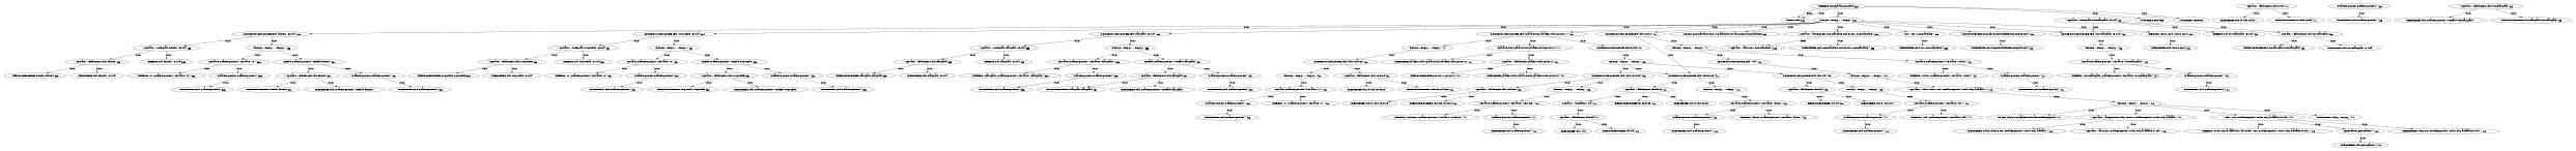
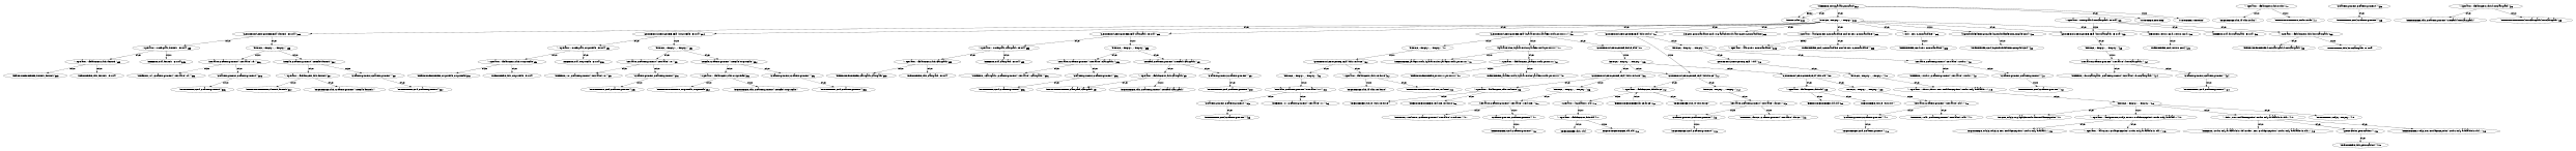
  digraph {
    n1 [label=<(METHOD,setupJavahCommand)<SUB>382</SUB>>]
    n2 [label=<(PARAM,this)<SUB>382</SUB>>]
    n3 [label=<(BLOCK,&lt;empty&gt;,&lt;empty&gt;)<SUB>382</SUB>>]
    n4 [label=<(MODIFIER,PRIVATE)>]
    n5 [label=<(MODIFIER,VIRTUAL)>]
    n6 [label=<(LOCAL,Commandline cmd: org.apache.tools.ant.types.Commandline)<SUB>383</SUB>>]
    n7 [label=<(&lt;operator&gt;.assignment,Commandline cmd = new Commandline())<SUB>383</SUB>>]
    n8 [label=<(&lt;init&gt;,new Commandline())<SUB>383</SUB>>]
    n9 [label=<(CONTROL_STRUCTURE,IF,if (destDir != null))<SUB>385</SUB>>]
    n10 [label=<(CONTROL_STRUCTURE,IF,if (outputFile != null))<SUB>394</SUB>>]
    n11 [label=<(CONTROL_STRUCTURE,IF,if (classpath != null))<SUB>395</SUB>>]
    n12 [label=<(CONTROL_STRUCTURE,IF,if (isJavaVersion(JavaEnvUtils.JAVA_1_1)))<SUB>401</SUB>>]
    n13 [label=<(CONTROL_STRUCTURE,IF,if (this.stubs))<SUB>417</SUB>>]
    n14 [label=<(CONTROL_STRUCTURE,IF,if (bootclasspath != null))<SUB>423</SUB>>]
    n15 [label=<(logAndAddFilesToCompile,logAndAddFilesToCompile(cmd))<SUB>428</SUB>>]
    n16 [label=<(RETURN,return cmd;,return cmd;)<SUB>429</SUB>>]
    n17 [label=<(IDENTIFIER,cmd,Commandline cmd = new Commandline())<SUB>383</SUB>>]
    n18 [label=<(&lt;operator&gt;.alloc,new Commandline())<SUB>383</SUB>>]
    n19 [label=<(IDENTIFIER,cmd,new Commandline())<SUB>383</SUB>>]
    n20 [label=<(&lt;operator&gt;.notEquals,destDir != null)<SUB>385</SUB>>]
    n21 [label=<(BLOCK,&lt;empty&gt;,&lt;empty&gt;)<SUB>385</SUB>>]
    n22 [label=<(&lt;operator&gt;.notEquals,outputFile != null)<SUB>390</SUB>>]
    n23 [label=<(BLOCK,&lt;empty&gt;,&lt;empty&gt;)<SUB>390</SUB>>]
    n24 [label=<(&lt;operator&gt;.notEquals,classpath != null)<SUB>395</SUB>>]
    n25 [label=<(BLOCK,&lt;empty&gt;,&lt;empty&gt;)<SUB>395</SUB>>]
    n26 [label=<(isJavaVersion,isJavaVersion(JavaEnvUtils.JAVA_1_1))<SUB>401</SUB>>]
    n27 [label=<(BLOCK,&lt;empty&gt;,&lt;empty&gt;)<SUB>401</SUB>>]
    n28 [label=<(CONTROL_STRUCTURE,ELSE,else)<SUB>405</SUB>>]
    n29 [label=<(CONTROL_STRUCTURE,IF,if (this.force))<SUB>412</SUB>>]
    n30 [label=<(BLOCK,&lt;empty&gt;,&lt;empty&gt;)<SUB>417</SUB>>]
    n31 [label=<(BLOCK,&lt;empty&gt;,&lt;empty&gt;)<SUB>423</SUB>>]
    n32 [label=<(IDENTIFIER,cmd,logAndAddFilesToCompile(cmd))<SUB>428</SUB>>]
    n33 [label=<(IDENTIFIER,cmd,return cmd;)<SUB>429</SUB>>]
    n34 [label=<(&lt;operator&gt;.fieldAccess,this.destDir)<SUB>385</SUB>>]
    n35 [label=<(LITERAL,null,destDir != null)<SUB>385</SUB>>]
    n36 [label=<(setValue,createArgument().setValue(&quot;-d&quot;))<SUB>386</SUB>>]
    n37 [label=<(setFile,createArgument().setFile(destDir))<SUB>387</SUB>>]
    n38 [label=<(IDENTIFIER,this,destDir != null)>]
    n39 [label=<(FIELD_IDENTIFIER,destDir,destDir)<SUB>385</SUB>>]
    n40 [label=<(createArgument,createArgument())<SUB>386</SUB>>]
    n41 [label=<(LITERAL,&quot;-d&quot;,createArgument().setValue(&quot;-d&quot;))<SUB>386</SUB>>]
    n42 [label=<(createArgument,createArgument())<SUB>387</SUB>>]
    n43 [label=<(&lt;operator&gt;.fieldAccess,this.destDir)<SUB>387</SUB>>]
    n44 [label=<(IDENTIFIER,cmd,createArgument())<SUB>386</SUB>>]
    n45 [label=<(IDENTIFIER,cmd,createArgument())<SUB>387</SUB>>]
    n46 [label=<(IDENTIFIER,this,createArgument().setFile(destDir))>]
    n47 [label=<(FIELD_IDENTIFIER,destDir,destDir)<SUB>387</SUB>>]
    n48 [label=<(&lt;operator&gt;.fieldAccess,this.outputFile)<SUB>390</SUB>>]
    n49 [label=<(LITERAL,null,outputFile != null)<SUB>390</SUB>>]
    n50 [label=<(setValue,createArgument().setValue(&quot;-o&quot;))<SUB>391</SUB>>]
    n51 [label=<(setFile,createArgument().setFile(outputFile))<SUB>392</SUB>>]
    n52 [label=<(IDENTIFIER,this,outputFile != null)>]
    n53 [label=<(FIELD_IDENTIFIER,outputFile,outputFile)<SUB>390</SUB>>]
    n54 [label=<(createArgument,createArgument())<SUB>391</SUB>>]
    n55 [label=<(LITERAL,&quot;-o&quot;,createArgument().setValue(&quot;-o&quot;))<SUB>391</SUB>>]
    n56 [label=<(createArgument,createArgument())<SUB>392</SUB>>]
    n57 [label=<(&lt;operator&gt;.fieldAccess,this.outputFile)<SUB>392</SUB>>]
    n58 [label=<(IDENTIFIER,cmd,createArgument())<SUB>391</SUB>>]
    n59 [label=<(IDENTIFIER,cmd,createArgument())<SUB>392</SUB>>]
    n60 [label=<(IDENTIFIER,this,createArgument().setFile(outputFile))>]
    n61 [label=<(FIELD_IDENTIFIER,outputFile,outputFile)<SUB>392</SUB>>]
    n62 [label=<(&lt;operator&gt;.fieldAccess,this.classpath)<SUB>395</SUB>>]
    n63 [label=<(LITERAL,null,classpath != null)<SUB>395</SUB>>]
    n64 [label=<(setValue,createArgument().setValue(&quot;-classpath&quot;))<SUB>396</SUB>>]
    n65 [label=<(setPath,createArgument().setPath(classpath))<SUB>397</SUB>>]
    n66 [label=<(IDENTIFIER,this,classpath != null)>]
    n67 [label=<(FIELD_IDENTIFIER,classpath,classpath)<SUB>395</SUB>>]
    n68 [label=<(createArgument,createArgument())<SUB>396</SUB>>]
    n69 [label=<(LITERAL,&quot;-classpath&quot;,createArgument().setValue(&quot;-classpath&quot;))<SUB>396</SUB>>]
    n70 [label=<(createArgument,createArgument())<SUB>397</SUB>>]
    n71 [label=<(&lt;operator&gt;.fieldAccess,this.classpath)<SUB>397</SUB>>]
    n72 [label=<(IDENTIFIER,cmd,createArgument())<SUB>396</SUB>>]
    n73 [label=<(IDENTIFIER,cmd,createArgument())<SUB>397</SUB>>]
    n74 [label=<(IDENTIFIER,this,createArgument().setPath(classpath))>]
    n75 [label=<(FIELD_IDENTIFIER,classpath,classpath)<SUB>397</SUB>>]
    n76 [label=<(IDENTIFIER,JavaEnvUtils,isJavaVersion(JavaEnvUtils.JAVA_1_1))<SUB>401</SUB>>]
    n77 [label=<(&lt;operator&gt;.fieldAccess,JavaEnvUtils.JAVA_1_1)<SUB>401</SUB>>]
    n78 [label=<(CONTROL_STRUCTURE,IF,if (this.verbose))<SUB>402</SUB>>]
    n79 [label=<(BLOCK,&lt;empty&gt;,&lt;empty&gt;)<SUB>405</SUB>>]
    n80 [label=<(IDENTIFIER,JavaEnvUtils,isJavaVersion(JavaEnvUtils.JAVA_1_1))<SUB>401</SUB>>]
    n81 [label=<(FIELD_IDENTIFIER,JAVA_1_1,JAVA_1_1)<SUB>401</SUB>>]
    n82 [label=<(&lt;operator&gt;.fieldAccess,this.verbose)<SUB>402</SUB>>]
    n83 [label=<(BLOCK,&lt;empty&gt;,&lt;empty&gt;)<SUB>402</SUB>>]
    n84 [label=<(IDENTIFIER,this,if (this.verbose))>]
    n85 [label=<(FIELD_IDENTIFIER,verbose,verbose)<SUB>402</SUB>>]
    n86 [label=<(setValue,createArgument().setValue(&quot;-v&quot;))<SUB>403</SUB>>]
    n87 [label=<(createArgument,createArgument())<SUB>403</SUB>>]
    n88 [label=<(LITERAL,&quot;-v&quot;,createArgument().setValue(&quot;-v&quot;))<SUB>403</SUB>>]
    n89 [label=<(IDENTIFIER,cmd,createArgument())<SUB>403</SUB>>]
    n90 [label=<(CONTROL_STRUCTURE,IF,if (this.verbose))<SUB>406</SUB>>]
    n91 [label=<(CONTROL_STRUCTURE,IF,if (this.old))<SUB>409</SUB>>]
    n92 [label=<(&lt;operator&gt;.fieldAccess,this.verbose)<SUB>406</SUB>>]
    n93 [label=<(BLOCK,&lt;empty&gt;,&lt;empty&gt;)<SUB>406</SUB>>]
    n94 [label=<(&lt;operator&gt;.fieldAccess,this.old)<SUB>409</SUB>>]
    n95 [label=<(BLOCK,&lt;empty&gt;,&lt;empty&gt;)<SUB>409</SUB>>]
    n96 [label=<(&lt;operator&gt;.fieldAccess,this.force)<SUB>412</SUB>>]
    n97 [label=<(BLOCK,&lt;empty&gt;,&lt;empty&gt;)<SUB>412</SUB>>]
    n98 [label=<(IDENTIFIER,this,if (this.verbose))>]
    n99 [label=<(FIELD_IDENTIFIER,verbose,verbose)<SUB>406</SUB>>]
    n100 [label=<(setValue,createArgument().setValue(&quot;-verbose&quot;))<SUB>407</SUB>>]
    n101 [label=<(createArgument,createArgument())<SUB>407</SUB>>]
    n102 [label=<(LITERAL,&quot;-verbose&quot;,createArgument().setValue(&quot;-verbose&quot;))<SUB>407</SUB>>]
    n103 [label=<(IDENTIFIER,cmd,createArgument())<SUB>407</SUB>>]
    n104 [label=<(IDENTIFIER,this,if (this.old))>]
    n105 [label=<(FIELD_IDENTIFIER,old,old)<SUB>409</SUB>>]
    n106 [label=<(setValue,createArgument().setValue(&quot;-old&quot;))<SUB>410</SUB>>]
    n107 [label=<(createArgument,createArgument())<SUB>410</SUB>>]
    n108 [label=<(LITERAL,&quot;-old&quot;,createArgument().setValue(&quot;-old&quot;))<SUB>410</SUB>>]
    n109 [label=<(IDENTIFIER,cmd,createArgument())<SUB>410</SUB>>]
    n110 [label=<(IDENTIFIER,this,if (this.force))>]
    n111 [label=<(FIELD_IDENTIFIER,force,force)<SUB>412</SUB>>]
    n112 [label=<(&lt;operator&gt;.logicalNot,!old)<SUB>418</SUB>>]
    n113 [label=<(setValue,createArgument().setValue(&quot;-force&quot;))<SUB>413</SUB>>]
    n114 [label=<(createArgument,createArgument())<SUB>413</SUB>>]
    n115 [label=<(LITERAL,&quot;-force&quot;,createArgument().setValue(&quot;-force&quot;))<SUB>413</SUB>>]
    n116 [label=<(IDENTIFIER,cmd,createArgument())<SUB>413</SUB>>]
    n117 [label=<(&lt;operator&gt;.fieldAccess,this.stubs)<SUB>417</SUB>>]
    n118 [label=<(IDENTIFIER,this,if (this.stubs))>]
    n119 [label=<(FIELD_IDENTIFIER,stubs,stubs)<SUB>417</SUB>>]
    n120 [label=<(CONTROL_STRUCTURE,IF,if (!old))<SUB>418</SUB>>]
    n121 [label=<(setValue,createArgument().setValue(&quot;-stubs&quot;))<SUB>421</SUB>>]
    n122 [label=<(BLOCK,&lt;empty&gt;,&lt;empty&gt;)<SUB>418</SUB>>]
    n123 [label=<(createArgument,createArgument())<SUB>421</SUB>>]
    n124 [label=<(LITERAL,&quot;-stubs&quot;,createArgument().setValue(&quot;-stubs&quot;))<SUB>421</SUB>>]
    n125 [label=<(&lt;operator&gt;.fieldAccess,this.old)<SUB>418</SUB>>]
    n126 [label=<(&lt;operator&gt;.throw,throw new BuildException(&quot;stubs only available ...)<SUB>419</SUB>>]
    n127 [label=<(IDENTIFIER,this,!old)>]
    n128 [label=<(FIELD_IDENTIFIER,old,old)<SUB>418</SUB>>]
    n129 [label=<(BLOCK,&lt;empty&gt;,&lt;empty&gt;)<SUB>419</SUB>>]
    n130 [label=<(LOCAL,$obj6: org.apache.tools.ant.BuildException)<SUB>419</SUB>>]
    n131 [label=<(&lt;operator&gt;.assignment,$obj6 = new BuildException(&quot;stubs only availabl...)<SUB>419</SUB>>]
    n132 [label=<(&lt;init&gt;,new BuildException(&quot;stubs only available in old...)<SUB>419</SUB>>]
    n133 [label=<(IDENTIFIER,$obj6,&lt;empty&gt;)<SUB>419</SUB>>]
    n134 [label=<(IDENTIFIER,$obj6,$obj6 = new BuildException(&quot;stubs only availabl...)<SUB>419</SUB>>]
    n135 [label=<(&lt;operator&gt;.alloc,new BuildException(&quot;stubs only available in old...)<SUB>419</SUB>>]
    n136 [label=<(IDENTIFIER,$obj6,new BuildException(&quot;stubs only available in old...)<SUB>419</SUB>>]
    n137 [label=<(LITERAL,&quot;stubs only available in old mode.&quot;,new BuildException(&quot;stubs only available in old...)<SUB>419</SUB>>]
    n138 [label=<(getLocation,getLocation())<SUB>419</SUB>>]
    n139 [label=<(IDENTIFIER,this,getLocation())<SUB>419</SUB>>]
    n140 [label=<(IDENTIFIER,cmd,createArgument())<SUB>421</SUB>>]
    n141 [label=<(&lt;operator&gt;.notEquals,bootclasspath != null)<SUB>423</SUB>>]
    n142 [label=<(&lt;operator&gt;.fieldAccess,this.bootclasspath)<SUB>423</SUB>>]
    n143 [label=<(LITERAL,null,bootclasspath != null)<SUB>423</SUB>>]
    n144 [label=<(setValue,createArgument().setValue(&quot;-bootclasspath&quot;))<SUB>424</SUB>>]
    n145 [label=<(IDENTIFIER,this,bootclasspath != null)>]
    n146 [label=<(FIELD_IDENTIFIER,bootclasspath,bootclasspath)<SUB>423</SUB>>]
    n147 [label=<(createArgument,createArgument())<SUB>424</SUB>>]
    n148 [label=<(LITERAL,&quot;-bootclasspath&quot;,createArgument().setValue(&quot;-bootclasspath&quot;))<SUB>424</SUB>>]
    n149 [label=<(IDENTIFIER,cmd,createArgument())<SUB>424</SUB>>]
    n150 [label=<(createArgument,createArgument())<SUB>425</SUB>>]
    n151 [label=<(IDENTIFIER,cmd,createArgument())<SUB>425</SUB>>]
    n152 [label=<(&lt;operator&gt;.fieldAccess,this.bootclasspath)<SUB>425</SUB>>]
    n153 [label=<(IDENTIFIER,this,createArgument().setPath(bootclasspath))>]
    n154 [label=<(FIELD_IDENTIFIER,bootclasspath,bootclasspath)<SUB>425</SUB>>]
    n1 -> n2 [label="AST: "]
    n1 -> n2 [label="DDG: "]
    n1 -> n3 [label="AST: "]
    n1 -> n4 [label="AST: "]
    n1 -> n5 [label="AST: "]
    n3 -> n6 [label="AST: "]
    n3 -> n7 [label="AST: "]
    n3 -> n8 [label="AST: "]
    n3 -> n9 [label="AST: "]
    n3 -> n10 [label="AST: "]
    n3 -> n11 [label="AST: "]
    n3 -> n12 [label="AST: "]
    n3 -> n13 [label="AST: "]
    n3 -> n14 [label="AST: "]
    n3 -> n15 [label="AST: "]
    n3 -> n16 [label="AST: "]
    n7 -> n17 [label="AST: "]
    n7 -> n18 [label="DDG: "]
    n8 -> n19 [label="AST: "]
    n9 -> n20 [label="AST: "]
    n9 -> n21 [label="AST: "]
    n10 -> n22 [label="AST: "]
    n10 -> n23 [label="AST: "]
    n11 -> n24 [label="AST: "]
    n11 -> n25 [label="AST: "]
    n12 -> n26 [label="AST: "]
    n12 -> n27 [label="AST: "]
    n12 -> n28 [label="AST: "]
    n13 -> n29 [label="AST: "]
    n13 -> n30 [label="AST: "]
    n14 -> n31 [label="AST: "]
    n15 -> n32 [label="AST: "]
    n16 -> n33 [label="AST: "]
    n20 -> n34 [label="AST: "]
    n20 -> n35 [label="AST: "]
    n21 -> n36 [label="AST: "]
    n21 -> n37 [label="AST: "]
    n22 -> n48 [label="AST: "]
    n22 -> n49 [label="AST: "]
    n23 -> n50 [label="AST: "]
    n23 -> n51 [label="AST: "]
    n24 -> n62 [label="AST: "]
    n24 -> n63 [label="AST: "]
    n25 -> n64 [label="AST: "]
    n25 -> n65 [label="AST: "]
    n26 -> n76 [label="AST: "]
    n26 -> n77 [label="AST: "]
    n27 -> n78 [label="AST: "]
    n28 -> n79 [label="AST: "]
    n29 -> n96 [label="AST: "]
    n29 -> n97 [label="AST: "]
    n30 -> n120 [label="AST: "]
    n30 -> n121 [label="AST: "]
    n31 -> n144 [label="AST: "]
    n34 -> n38 [label="AST: "]
    n34 -> n39 [label="AST: "]
    n36 -> n40 [label="AST: "]
    n36 -> n41 [label="AST: "]
    n37 -> n42 [label="AST: "]
    n37 -> n43 [label="AST: "]
    n40 -> n44 [label="AST: "]
    n42 -> n45 [label="AST: "]
    n43 -> n46 [label="AST: "]
    n43 -> n47 [label="AST: "]
    n48 -> n52 [label="AST: "]
    n48 -> n53 [label="AST: "]
    n50 -> n54 [label="AST: "]
    n50 -> n55 [label="AST: "]
    n51 -> n56 [label="AST: "]
    n51 -> n57 [label="AST: "]
    n54 -> n58 [label="AST: "]
    n56 -> n59 [label="AST: "]
    n57 -> n60 [label="AST: "]
    n57 -> n61 [label="AST: "]
    n62 -> n66 [label="AST: "]
    n62 -> n67 [label="AST: "]
    n64 -> n68 [label="AST: "]
    n64 -> n69 [label="AST: "]
    n65 -> n70 [label="AST: "]
    n65 -> n71 [label="AST: "]
    n68 -> n72 [label="AST: "]
    n70 -> n73 [label="AST: "]
    n71 -> n74 [label="AST: "]
    n71 -> n75 [label="AST: "]
    n77 -> n80 [label="AST: "]
    n77 -> n81 [label="AST: "]
    n78 -> n82 [label="AST: "]
    n78 -> n83 [label="AST: "]
    n79 -> n29 [label="AST: "]
    n79 -> n90 [label="AST: "]
    n79 -> n91 [label="AST: "]
    n82 -> n84 [label="AST: "]
    n82 -> n85 [label="AST: "]
    n83 -> n86 [label="AST: "]
    n86 -> n87 [label="AST: "]
    n86 -> n88 [label="AST: "]
    n87 -> n89 [label="AST: "]
    n90 -> n92 [label="AST: "]
    n90 -> n93 [label="AST: "]
    n91 -> n94 [label="AST: "]
    n91 -> n95 [label="AST: "]
    n92 -> n98 [label="AST: "]
    n92 -> n99 [label="AST: "]
    n93 -> n100 [label="AST: "]
    n94 -> n104 [label="AST: "]
    n94 -> n105 [label="AST: "]
    n95 -> n106 [label="AST: "]
    n96 -> n110 [label="AST: "]
-   n96 -> n111 [label="AST: "]
+   n111 -> n96 [label="AST: "]
    n96 -> n112 [label="AST: "]
    n97 -> n113 [label="AST: "]
    n100 -> n101 [label="AST: "]
    n100 -> n102 [label="AST: "]
    n101 -> n103 [label="AST: "]
    n106 -> n107 [label="AST: "]
    n106 -> n108 [label="AST: "]
    n107 -> n109 [label="AST: "]
    n112 -> n125 [label="AST: "]
    n113 -> n114 [label="AST: "]
    n113 -> n115 [label="AST: "]
    n114 -> n116 [label="AST: "]
    n117 -> n118 [label="AST: "]
    n117 -> n119 [label="AST: "]
    n120 -> n122 [label="AST: "]
    n121 -> n123 [label="AST: "]
    n121 -> n124 [label="AST: "]
    n122 -> n126 [label="AST: "]
    n123 -> n140 [label="AST: "]
    n125 -> n127 [label="AST: "]
    n125 -> n128 [label="AST: "]
    n126 -> n129 [label="AST: "]
    n129 -> n130 [label="AST: "]
    n129 -> n131 [label="AST: "]
    n129 -> n132 [label="AST: "]
    n129 -> n133 [label="AST: "]
    n131 -> n134 [label="AST: "]
    n131 -> n135 [label="AST: "]
    n132 -> n136 [label="AST: "]
    n132 -> n137 [label="AST: "]
    n132 -> n138 [label="AST: "]
    n138 -> n139 [label="AST: "]
    n141 -> n14 [label="AST: "]
    n141 -> n142 [label="AST: "]
    n141 -> n143 [label="AST: "]
    n142 -> n145 [label="AST: "]
    n142 -> n146 [label="AST: "]
    n144 -> n147 [label="AST: "]
    n144 -> n148 [label="AST: "]
    n147 -> n149 [label="AST: "]
    n150 -> n151 [label="AST: "]
    n152 -> n153 [label="AST: "]
    n152 -> n154 [label="AST: "]
  }
